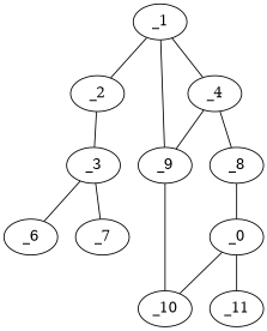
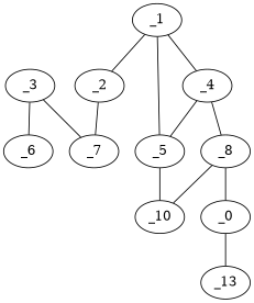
  graph {
    node [charge=0 chem=1 symbol="C  " x=5.5691 y=-0.0425]
    edge [valence=1]
    _2 [x=5.8781]
    _1 [y=0.9085]
-   _5 [x=4.5691 y=0.9085 label=_9]
+   _5 [x=4.5691 y=0.9085]
    _4 [x=4.2601]
    _3 [x=5.0691 y=-0.6303]
    _10 [chem=4 symbol="N  " x=3.7601 y=1.4963]
    _6 [y=-1.4963]
    _7 [x=4.5691 y=-1.4963]
    _8 [x=3.2601]
    n10 [label=_0 x=2.9511 y=0.9085]
-   _11 [chem=2 symbol="O  " x=2 y=1.2176]
-   _2 -- _3
+   _11 [chem=2 symbol="O  " x=2 y=1.2176 label=_13]
+   _2 -- _7
    _1 -- _2
    _1 -- _5
    _1 -- _4
    _5 -- _10
    _4 -- _5
    _4 -- _8
    _3 -- _6
    _3 -- _7
    _8 -- n10
-   n10 -- _10
+   _8 -- _10
    n10 -- _11 [valence=2]
  }
